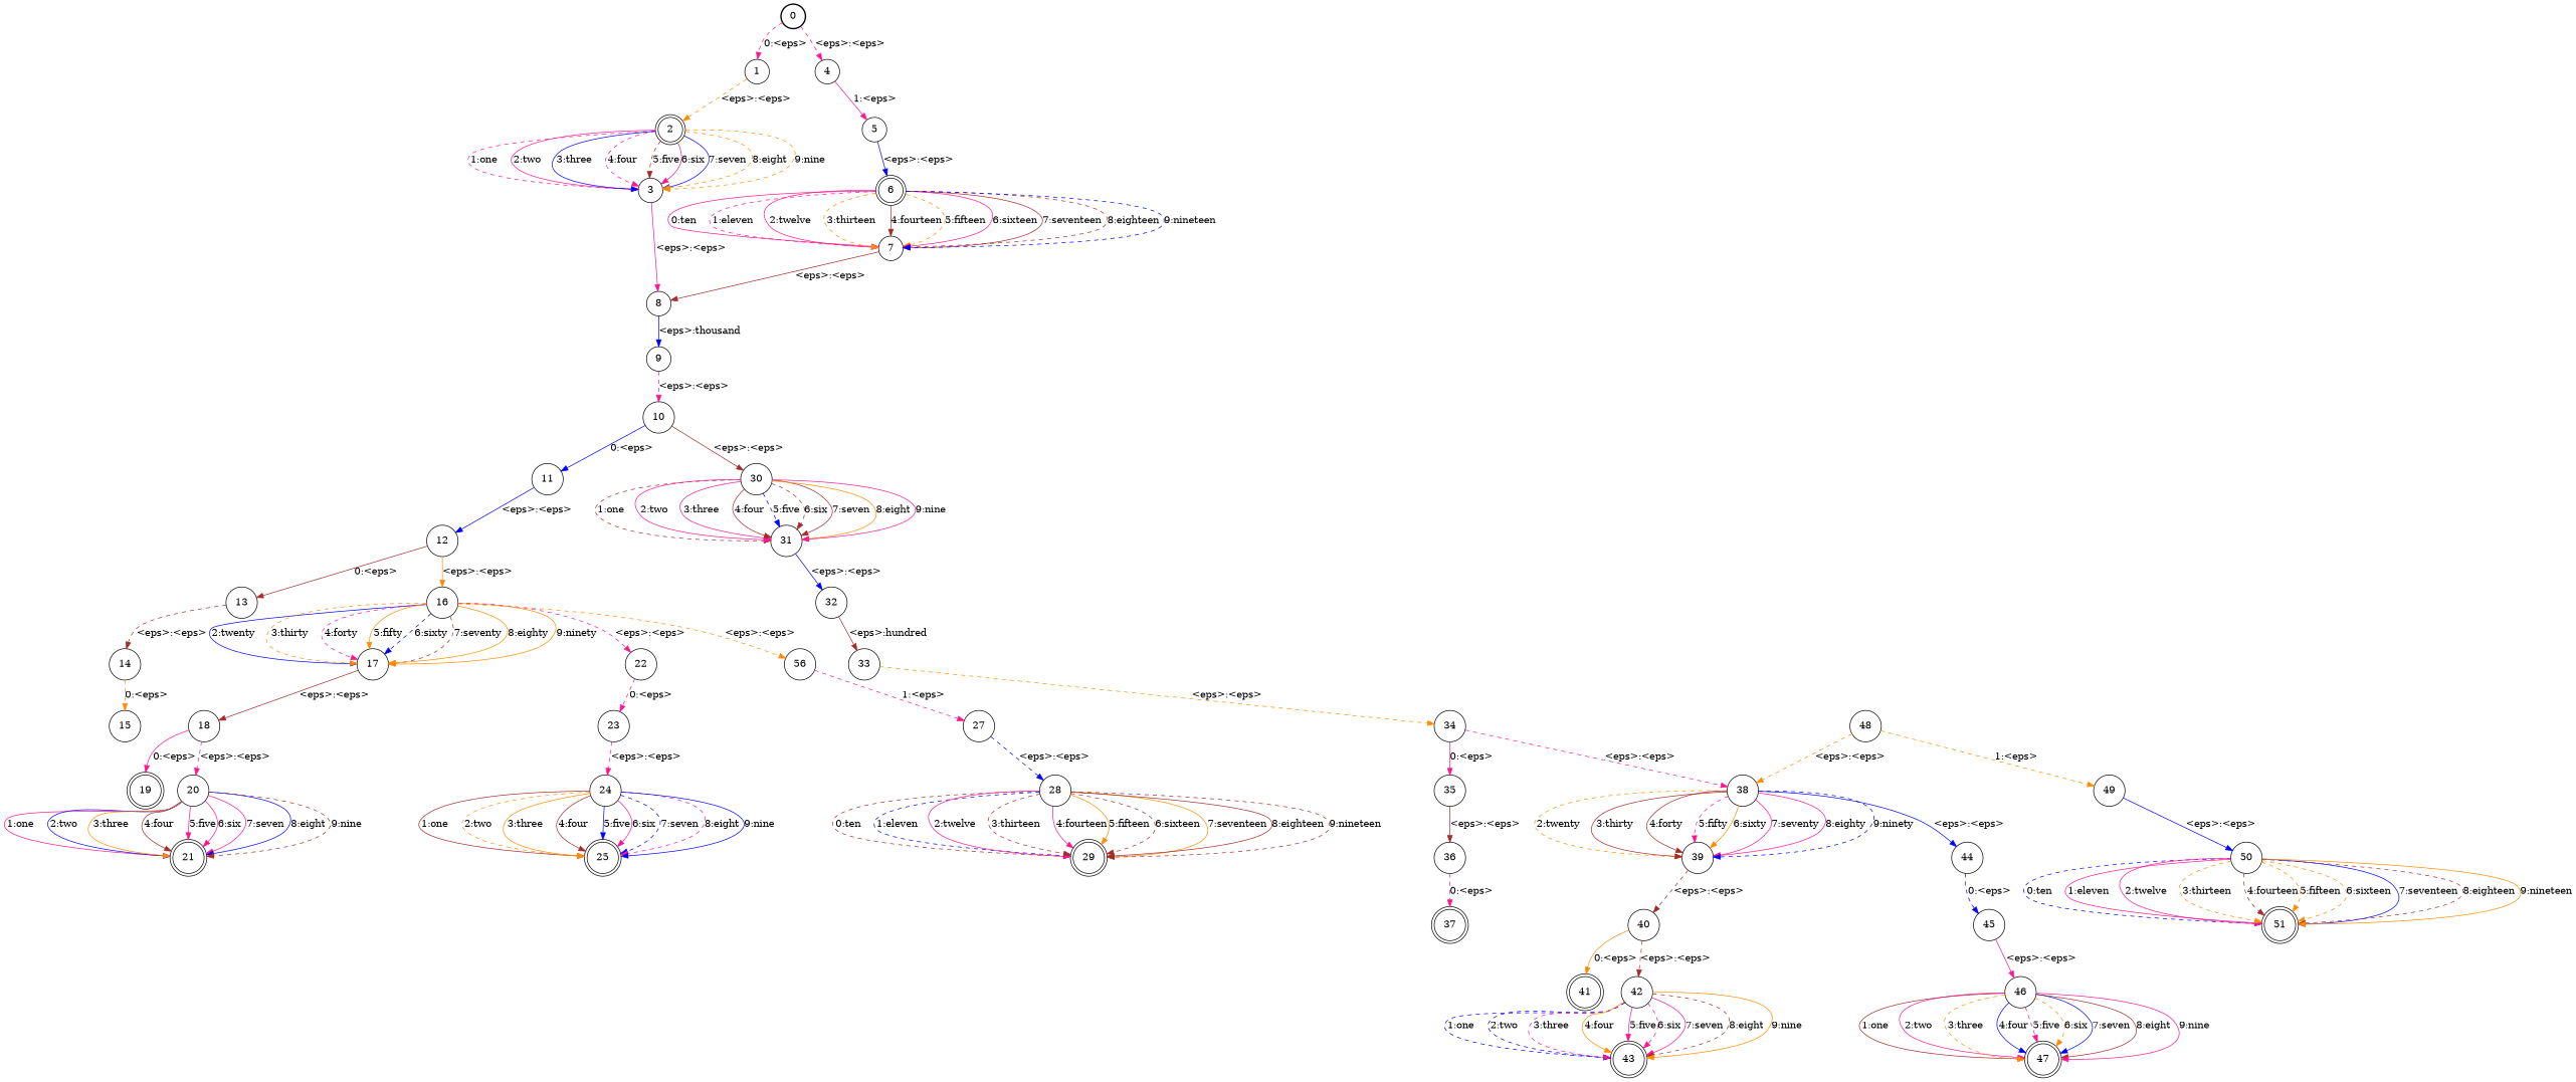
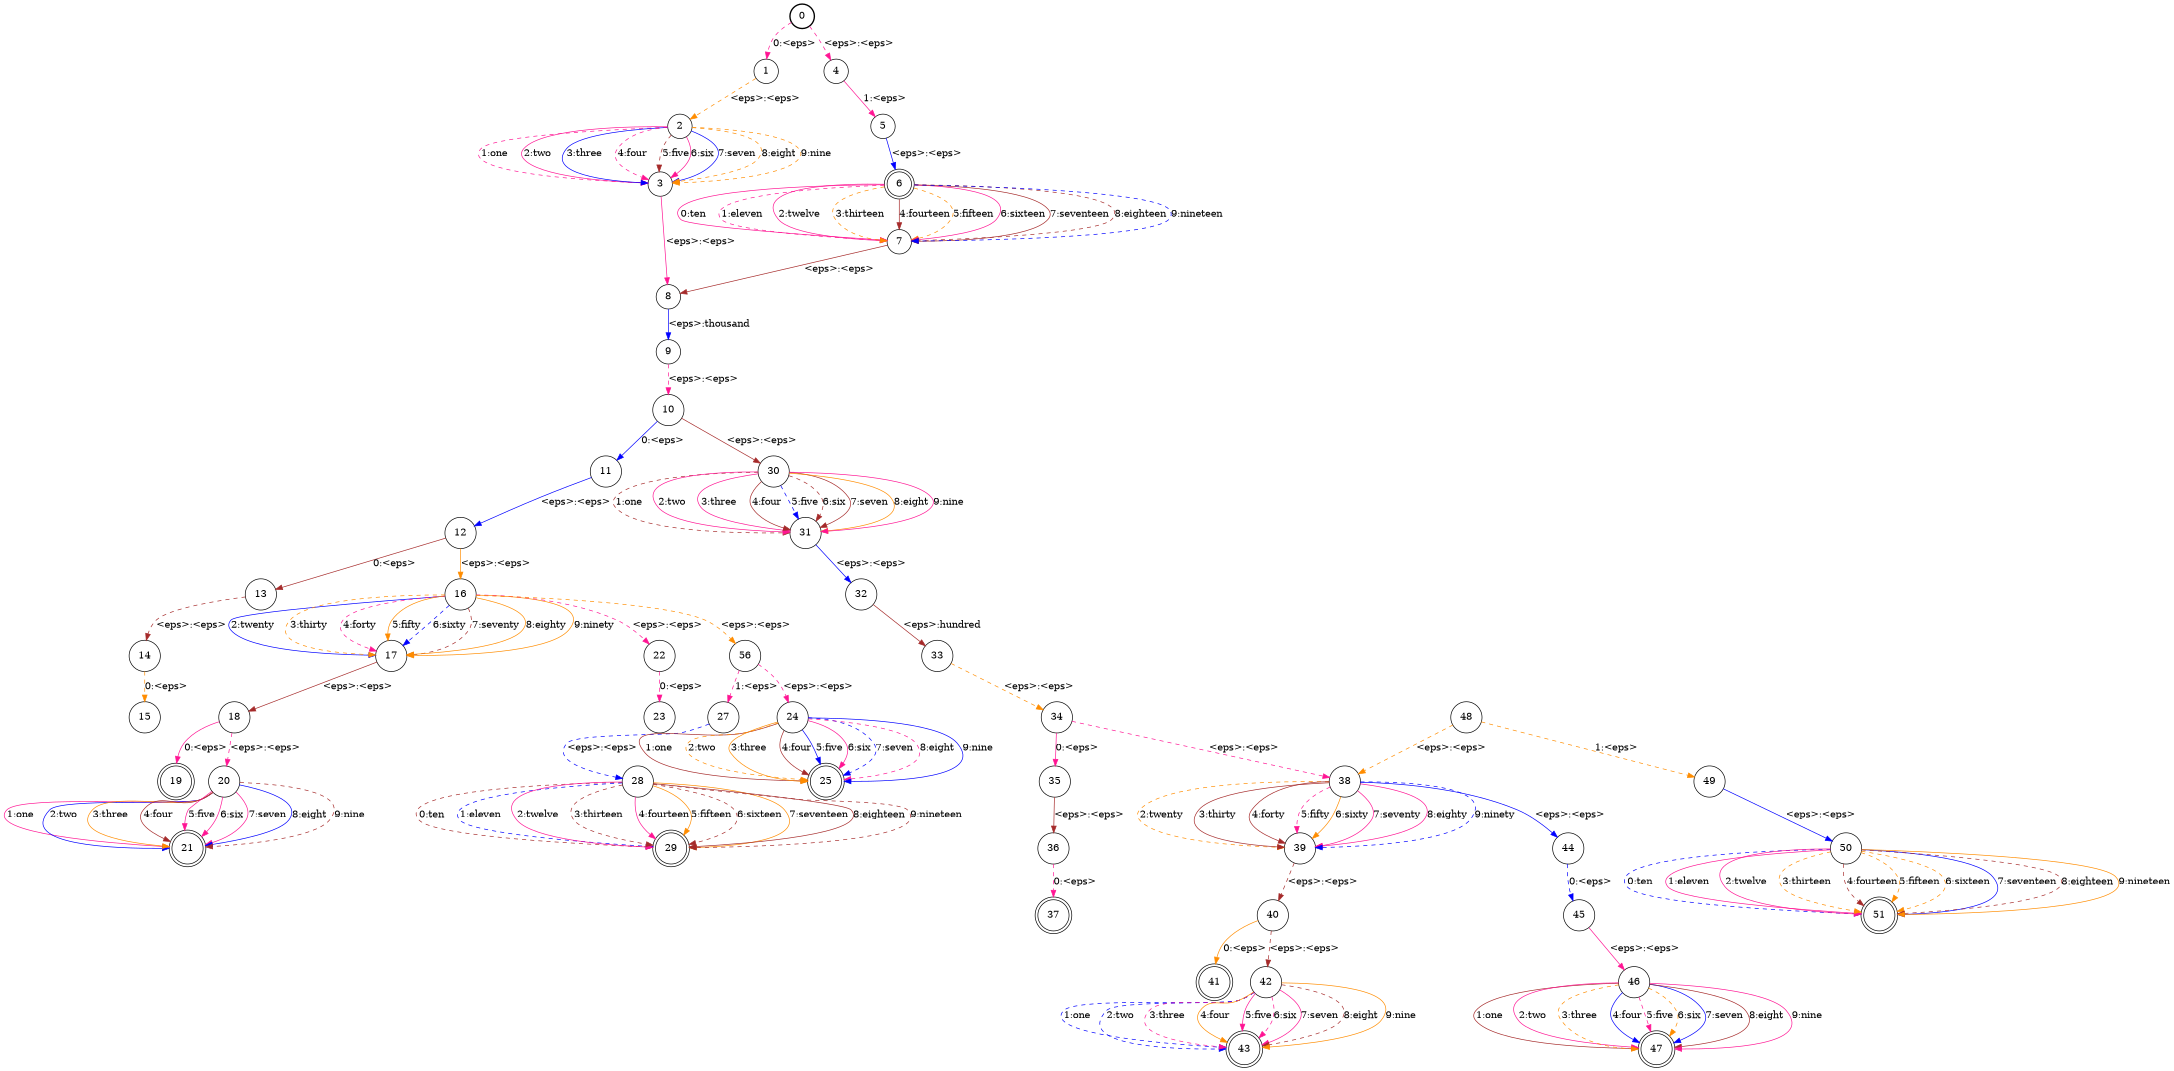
  digraph {
    nodesep=0.25
    rankdir=TB
    ranksep=0.4
    node [fontsize=14 shape=circle style=solid]
    edge [color=deeppink fontsize=14 style=solid]
    n1 [label=0 style=bold]
    n2 [label=1]
    n3 [label=4]
-   n4 [label=2 shape=doublecircle]
+   n4 [label=2]
    n5 [label=5]
    n6 [label=3]
    n7 [label=6 shape=doublecircle]
    n8 [label=8]
    n9 [label=9]
    n10 [label=10]
    n11 [label=7]
    n12 [label=11]
    n13 [label=30]
    n14 [label=12]
    n15 [label=31]
    n16 [label=13]
    n17 [label=16]
    n18 [label=32]
    n19 [label=14]
    n20 [label=17]
    n21 [label=22]
    n22 [label=56]
    n23 [label=15]
    n24 [label=18]
    n25 [label=23]
    n26 [label=27]
    n27 [label=19 shape=doublecircle]
    n28 [label=20]
    n29 [label=24]
    n30 [label=28]
    n31 [label=21 shape=doublecircle]
    n32 [label=25 shape=doublecircle]
    n33 [label=29 shape=doublecircle]
    n34 [label=33]
    n35 [label=34]
    n36 [label=35]
    n37 [label=38]
    n38 [label=36]
    n39 [label=39]
    n40 [label=44]
    n41 [label=37 shape=doublecircle]
    n42 [label=40]
    n43 [label=45]
    n44 [label=48]
    n45 [label=49]
    n46 [label=41 shape=doublecircle]
    n47 [label=42]
    n48 [label=46]
    n49 [label=50]
    n50 [label=43 shape=doublecircle]
    n51 [label=47 shape=doublecircle]
    n52 [label=51 shape=doublecircle]
    n1 -> n2 [label="0:<eps>" style=dashed]
    n1 -> n3 [label="<eps>:<eps>" style=dashed]
    n2 -> n4 [color=darkorange label="<eps>:<eps>" style=dashed]
    n3 -> n5 [label="1:<eps>"]
    n4 -> n6 [label="1:one" style=dashed]
    n4 -> n6 [label="2:two"]
    n4 -> n6 [color=blue label="3:three"]
    n4 -> n6 [label="4:four" style=dashed]
    n4 -> n6 [color=brown label="5:five" style=dashed]
    n4 -> n6 [label="6:six"]
    n4 -> n6 [color=blue label="7:seven"]
    n4 -> n6 [color=darkorange label="8:eight" style=dashed]
    n4 -> n6 [color=darkorange label="9:nine" style=dashed]
    n5 -> n7 [color=blue label="<eps>:<eps>"]
    n6 -> n8 [label="<eps>:<eps>"]
    n7 -> n11 [label="0:ten"]
    n7 -> n11 [label="1:eleven" style=dashed]
    n7 -> n11 [label="2:twelve"]
    n7 -> n11 [color=darkorange label="3:thirteen" style=dashed]
    n7 -> n11 [color=brown label="4:fourteen"]
    n7 -> n11 [color=darkorange label="5:fifteen" style=dashed]
    n7 -> n11 [label="6:sixteen"]
    n7 -> n11 [color=brown label="7:seventeen"]
    n7 -> n11 [color=brown label="8:eighteen" style=dashed]
    n7 -> n11 [color=blue label="9:nineteen" style=dashed]
    n8 -> n9 [color=blue label="<eps>:thousand"]
    n9 -> n10 [label="<eps>:<eps>" style=dashed]
    n10 -> n12 [color=blue label="0:<eps>"]
    n10 -> n13 [color=brown label="<eps>:<eps>"]
    n11 -> n8 [color=brown label="<eps>:<eps>"]
    n12 -> n14 [color=blue label="<eps>:<eps>"]
    n13 -> n15 [color=brown label="1:one" style=dashed]
    n13 -> n15 [label="2:two"]
    n13 -> n15 [label="3:three"]
    n13 -> n15 [color=brown label="4:four"]
    n13 -> n15 [color=blue label="5:five" style=dashed]
    n13 -> n15 [color=brown label="6:six" style=dashed]
    n13 -> n15 [color=brown label="7:seven"]
    n13 -> n15 [color=darkorange label="8:eight"]
    n13 -> n15 [label="9:nine"]
    n14 -> n16 [color=brown label="0:<eps>"]
    n14 -> n17 [color=darkorange label="<eps>:<eps>"]
    n15 -> n18 [color=blue label="<eps>:<eps>"]
    n16 -> n19 [color=brown label="<eps>:<eps>" style=dashed]
    n17 -> n20 [color=blue label="2:twenty"]
    n17 -> n20 [color=darkorange label="3:thirty" style=dashed]
    n17 -> n20 [label="4:forty" style=dashed]
    n17 -> n20 [color=darkorange label="5:fifty"]
    n17 -> n20 [color=blue label="6:sixty" style=dashed]
    n17 -> n20 [color=brown label="7:seventy" style=dashed]
    n17 -> n20 [color=darkorange label="8:eighty"]
    n17 -> n20 [color=darkorange label="9:ninety"]
    n17 -> n21 [label="<eps>:<eps>" style=dashed]
    n17 -> n22 [color=darkorange label="<eps>:<eps>" style=dashed]
    n18 -> n34 [color=brown label="<eps>:hundred"]
    n19 -> n23 [color=darkorange label="0:<eps>" style=dashed]
    n20 -> n24 [color=brown label="<eps>:<eps>"]
    n21 -> n25 [label="0:<eps>" style=dashed]
    n22 -> n26 [label="1:<eps>" style=dashed]
    n24 -> n27 [label="0:<eps>"]
    n24 -> n28 [label="<eps>:<eps>" style=dashed]
-   n25 -> n29 [label="<eps>:<eps>" style=dashed]
+   n22 -> n29 [label="<eps>:<eps>" style=dashed]
    n26 -> n30 [color=blue label="<eps>:<eps>" style=dashed]
    n28 -> n31 [label="1:one"]
    n28 -> n31 [color=blue label="2:two"]
    n28 -> n31 [color=darkorange label="3:three"]
    n28 -> n31 [color=brown label="4:four"]
    n28 -> n31 [label="5:five"]
    n28 -> n31 [label="6:six"]
    n28 -> n31 [label="7:seven"]
    n28 -> n31 [color=blue label="8:eight"]
    n28 -> n31 [color=brown label="9:nine" style=dashed]
    n29 -> n32 [color=brown label="1:one"]
    n29 -> n32 [color=darkorange label="2:two" style=dashed]
    n29 -> n32 [color=darkorange label="3:three"]
    n29 -> n32 [color=brown label="4:four"]
    n29 -> n32 [color=blue label="5:five"]
    n29 -> n32 [label="6:six"]
    n29 -> n32 [color=blue label="7:seven" style=dashed]
    n29 -> n32 [label="8:eight" style=dashed]
    n29 -> n32 [color=blue label="9:nine"]
    n30 -> n33 [color=brown label="0:ten" style=dashed]
    n30 -> n33 [color=blue label="1:eleven" style=dashed]
    n30 -> n33 [label="2:twelve"]
    n30 -> n33 [color=brown label="3:thirteen" style=dashed]
    n30 -> n33 [label="4:fourteen"]
    n30 -> n33 [color=darkorange label="5:fifteen"]
    n30 -> n33 [color=brown label="6:sixteen" style=dashed]
    n30 -> n33 [color=darkorange label="7:seventeen"]
    n30 -> n33 [color=brown label="8:eighteen"]
    n30 -> n33 [color=brown label="9:nineteen" style=dashed]
    n34 -> n35 [color=darkorange label="<eps>:<eps>" style=dashed]
    n35 -> n36 [label="0:<eps>"]
    n35 -> n37 [label="<eps>:<eps>" style=dashed]
    n36 -> n38 [color=brown label="<eps>:<eps>"]
    n37 -> n39 [color=darkorange label="2:twenty" style=dashed]
    n37 -> n39 [color=brown label="3:thirty"]
    n37 -> n39 [color=brown label="4:forty"]
    n37 -> n39 [label="5:fifty" style=dashed]
    n37 -> n39 [color=darkorange label="6:sixty"]
    n37 -> n39 [label="7:seventy"]
    n37 -> n39 [label="8:eighty"]
    n37 -> n39 [color=blue label="9:ninety" style=dashed]
    n37 -> n40 [color=blue label="<eps>:<eps>"]
    n38 -> n41 [label="0:<eps>" style=dashed]
    n39 -> n42 [color=brown label="<eps>:<eps>" style=dashed]
    n40 -> n43 [color=blue label="0:<eps>" style=dashed]
    n42 -> n46 [color=darkorange label="0:<eps>"]
    n42 -> n47 [color=brown label="<eps>:<eps>" style=dashed]
    n43 -> n48 [label="<eps>:<eps>"]
    n44 -> n37 [color=darkorange label="<eps>:<eps>" style=dashed]
    n44 -> n45 [color=darkorange label="1:<eps>" style=dashed]
    n45 -> n49 [color=blue label="<eps>:<eps>"]
    n47 -> n50 [color=blue label="1:one" style=dashed]
    n47 -> n50 [color=blue label="2:two" style=dashed]
    n47 -> n50 [label="3:three" style=dashed]
    n47 -> n50 [color=darkorange label="4:four"]
    n47 -> n50 [label="5:five"]
    n47 -> n50 [label="6:six" style=dashed]
    n47 -> n50 [label="7:seven"]
    n47 -> n50 [color=brown label="8:eight" style=dashed]
    n47 -> n50 [color=darkorange label="9:nine"]
    n48 -> n51 [color=brown label="1:one"]
    n48 -> n51 [label="2:two"]
    n48 -> n51 [color=darkorange label="3:three" style=dashed]
    n48 -> n51 [color=blue label="4:four"]
    n48 -> n51 [label="5:five" style=dashed]
    n48 -> n51 [color=darkorange label="6:six" style=dashed]
    n48 -> n51 [color=blue label="7:seven"]
    n48 -> n51 [color=brown label="8:eight"]
    n48 -> n51 [label="9:nine"]
    n49 -> n52 [color=blue label="0:ten" style=dashed]
    n49 -> n52 [label="1:eleven"]
    n49 -> n52 [label="2:twelve"]
    n49 -> n52 [color=darkorange label="3:thirteen" style=dashed]
    n49 -> n52 [color=brown label="4:fourteen" style=dashed]
    n49 -> n52 [color=darkorange label="5:fifteen" style=dashed]
    n49 -> n52 [color=darkorange label="6:sixteen" style=dashed]
    n49 -> n52 [color=blue label="7:seventeen"]
    n49 -> n52 [color=brown label="8:eighteen" style=dashed]
    n49 -> n52 [color=darkorange label="9:nineteen"]
  }
